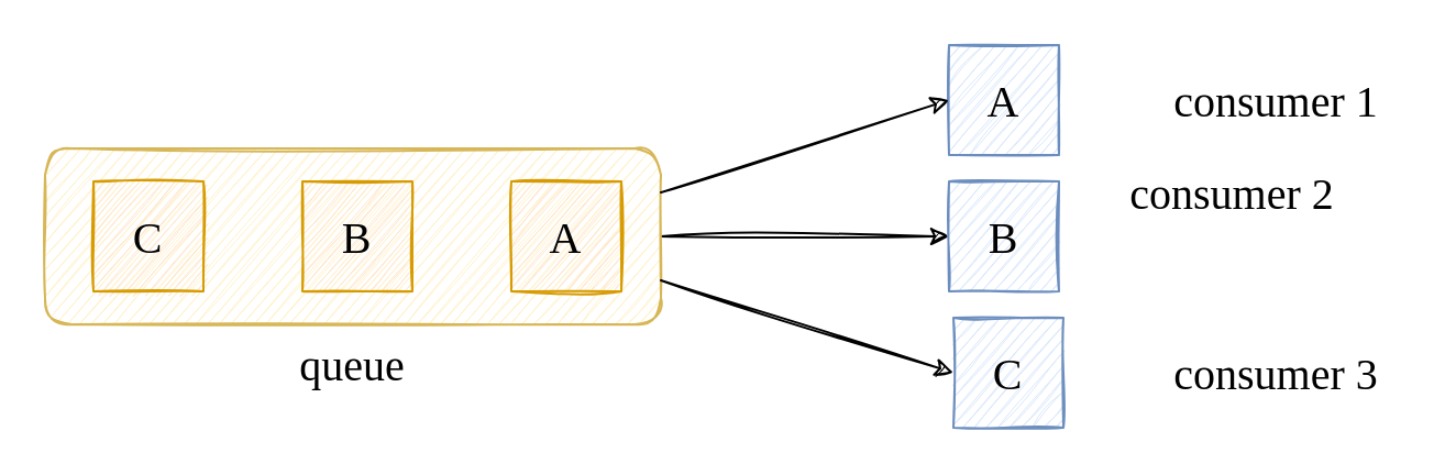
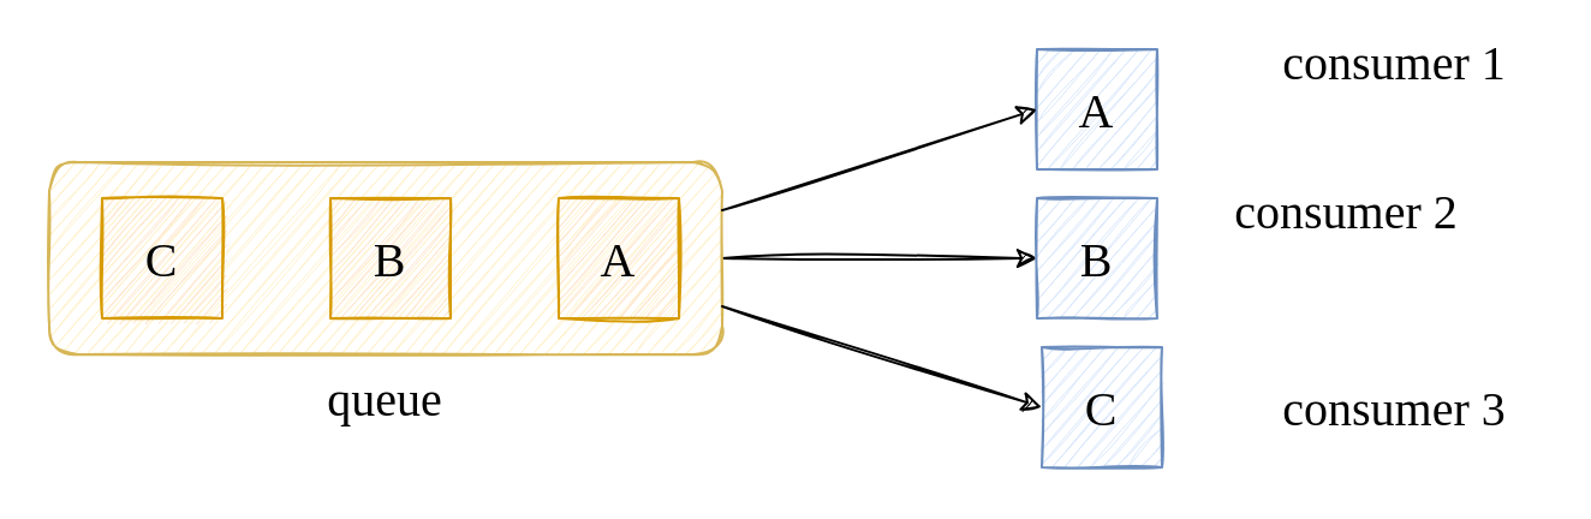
  <mxCell id="0" />
  <mxCell id="1" parent="0" />
  <mxCell id="2" style="edgeStyle=orthogonalEdgeStyle;rounded=0;sketch=1;orthogonalLoop=1;jettySize=auto;html=1;exitX=1;exitY=0.5;exitDx=0;exitDy=0;fontFamily=Architects Daughter;fontSource=https%3A%2F%2Ffonts.googleapis.com%2Fcss%3Ffamily%3DArchitects%2BDaughter;fontSize=20;" edge="1" parent="1" source="3" target="5"><mxGeometry relative="1" as="geometry" /></mxCell>
  <mxCell id="3" value="queue" style="rounded=1;whiteSpace=wrap;html=1;sketch=1;hachureGap=4;fontFamily=Architects Daughter;fontSource=https%3A%2F%2Ffonts.googleapis.com%2Fcss%3Ffamily%3DArchitects%2BDaughter;fontSize=20;verticalAlign=top;labelPosition=center;verticalLabelPosition=bottom;align=center;fillColor=#fff2cc;strokeColor=#d6b656;" vertex="1" parent="1"><mxGeometry x="20" y="67" width="280" height="80" as="geometry" /></mxCell>
  <mxCell id="4" value="A" style="whiteSpace=wrap;html=1;aspect=fixed;sketch=1;fontSize=20;fontFamily=Architects Daughter;fontSource=https%3A%2F%2Ffonts.googleapis.com%2Fcss%3Ffamily%3DArchitects%2BDaughter;fillColor=#dae8fc;strokeColor=#6c8ebf;" vertex="1" parent="1"><mxGeometry x="431" y="20" width="50" height="50" as="geometry" /></mxCell>
  <mxCell id="5" value="B" style="whiteSpace=wrap;html=1;aspect=fixed;sketch=1;fontSize=20;fontFamily=Architects Daughter;fontSource=https%3A%2F%2Ffonts.googleapis.com%2Fcss%3Ffamily%3DArchitects%2BDaughter;fillColor=#dae8fc;strokeColor=#6c8ebf;" vertex="1" parent="1"><mxGeometry x="431" y="82" width="50" height="50" as="geometry" /></mxCell>
  <mxCell id="6" value="C" style="whiteSpace=wrap;html=1;aspect=fixed;sketch=1;fontSize=20;fontFamily=Architects Daughter;fontSource=https%3A%2F%2Ffonts.googleapis.com%2Fcss%3Ffamily%3DArchitects%2BDaughter;fillColor=#dae8fc;strokeColor=#6c8ebf;" vertex="1" parent="1"><mxGeometry x="433" y="144" width="50" height="50" as="geometry" /></mxCell>
  <mxCell id="7" value="C" style="whiteSpace=wrap;html=1;aspect=fixed;sketch=1;fontSize=20;fontFamily=Architects Daughter;fontSource=https%3A%2F%2Ffonts.googleapis.com%2Fcss%3Ffamily%3DArchitects%2BDaughter;fillColor=#ffe6cc;strokeColor=#d79b00;" vertex="1" parent="1"><mxGeometry x="42" y="82" width="50" height="50" as="geometry" /></mxCell>
  <mxCell id="8" value="B" style="whiteSpace=wrap;html=1;aspect=fixed;sketch=1;fontSize=20;fontFamily=Architects Daughter;fontSource=https%3A%2F%2Ffonts.googleapis.com%2Fcss%3Ffamily%3DArchitects%2BDaughter;fillColor=#ffe6cc;strokeColor=#d79b00;" vertex="1" parent="1"><mxGeometry x="137" y="82" width="50" height="50" as="geometry" /></mxCell>
  <mxCell id="9" value="A" style="whiteSpace=wrap;html=1;aspect=fixed;sketch=1;fontSize=20;fontFamily=Architects Daughter;fontSource=https%3A%2F%2Ffonts.googleapis.com%2Fcss%3Ffamily%3DArchitects%2BDaughter;fillColor=#ffe6cc;strokeColor=#d79b00;" vertex="1" parent="1"><mxGeometry x="232" y="82" width="50" height="50" as="geometry" /></mxCell>
  <mxCell id="10" value="" style="endArrow=classic;html=1;rounded=0;fontFamily=Architects Daughter;fontSource=https%3A%2F%2Ffonts.googleapis.com%2Fcss%3Ffamily%3DArchitects%2BDaughter;fontSize=20;sketch=1;entryX=0;entryY=0.5;entryDx=0;entryDy=0;exitX=1;exitY=0.25;exitDx=0;exitDy=0;" edge="1" parent="1" source="3" target="4"><mxGeometry width="50" height="50" relative="1" as="geometry"><mxPoint x="309" y="119" as="sourcePoint" /><mxPoint x="359" y="69" as="targetPoint" /></mxGeometry></mxCell>
  <mxCell id="11" value="" style="endArrow=classic;html=1;rounded=0;sketch=1;fontFamily=Architects Daughter;fontSource=https%3A%2F%2Ffonts.googleapis.com%2Fcss%3Ffamily%3DArchitects%2BDaughter;fontSize=20;entryX=0;entryY=0.5;entryDx=0;entryDy=0;exitX=1;exitY=0.75;exitDx=0;exitDy=0;" edge="1" parent="1" source="3" target="6"><mxGeometry width="50" height="50" relative="1" as="geometry"><mxPoint x="352" y="202" as="sourcePoint" /><mxPoint x="402" y="152" as="targetPoint" /></mxGeometry></mxCell>
- <mxCell id="12" value="consumer 1" style="text;html=1;strokeColor=none;fillColor=none;align=center;verticalAlign=middle;whiteSpace=wrap;rounded=0;sketch=1;fontFamily=Architects Daughter;fontSource=https%3A%2F%2Ffonts.googleapis.com%2Fcss%3Ffamily%3DArchitects%2BDaughter;fontSize=20;" vertex="1" parent="1"><mxGeometry x="520" y="30" width="120" height="30" as="geometry" /></mxCell>
+ <mxCell id="12" value="consumer 1" style="text;html=1;strokeColor=none;fillColor=none;align=center;verticalAlign=middle;whiteSpace=wrap;rounded=0;sketch=1;fontFamily=Architects Daughter;fontSource=https%3A%2F%2Ffonts.googleapis.com%2Fcss%3Ffamily%3DArchitects%2BDaughter;fontSize=20;" vertex="1" parent="1"><mxGeometry x="520" y="10" width="120" height="30" as="geometry" /></mxCell>
  <mxCell id="13" value="consumer 2" style="text;html=1;strokeColor=none;fillColor=none;align=center;verticalAlign=middle;whiteSpace=wrap;rounded=0;sketch=1;fontFamily=Architects Daughter;fontSource=https%3A%2F%2Ffonts.googleapis.com%2Fcss%3Ffamily%3DArchitects%2BDaughter;fontSize=20;" vertex="1" parent="1"><mxGeometry x="500" y="72" width="120" height="30" as="geometry" /></mxCell>
  <mxCell id="14" value="consumer 3" style="text;html=1;strokeColor=none;fillColor=none;align=center;verticalAlign=middle;whiteSpace=wrap;rounded=0;sketch=1;fontFamily=Architects Daughter;fontSource=https%3A%2F%2Ffonts.googleapis.com%2Fcss%3Ffamily%3DArchitects%2BDaughter;fontSize=20;" vertex="1" parent="1"><mxGeometry x="520" y="154" width="120" height="30" as="geometry" /></mxCell>
